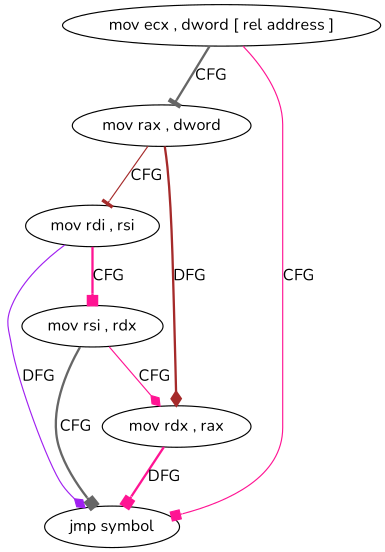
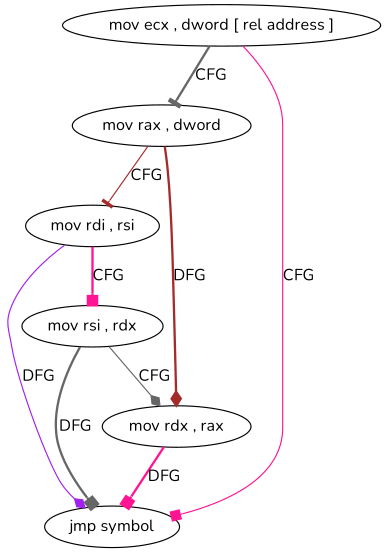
  digraph {
    fontname=Nunito
    node [fontname=Nunito]
    edge [arrowhead=box color=gray40 fontname=Nunito style=bold]
    n1 [label="mov ecx , dword [ rel address ]"]
    n2 [label="mov rax , dword"]
    n3 [label="jmp symbol"]
    n4 [label="mov rdi , rsi"]
    n5 [label="mov rdx , rax"]
    n6 [label="mov rsi , rdx"]
    n1 -> n2 [arrowhead=tee label=CFG]
    n1 -> n3 [color=deeppink label=CFG style=solid]
    n2 -> n4 [arrowhead=tee color=brown label=CFG style=solid]
    n2 -> n5 [arrowhead=diamond color=brown label=DFG]
    n4 -> n3 [arrowhead=diamond color=purple label=DFG style=solid]
    n4 -> n6 [color=deeppink label=CFG]
    n5 -> n3 [color=deeppink label=DFG]
-   n6 -> n3 [label=CFG]
-   n6 -> n5 [arrowhead=diamond color=deeppink label=CFG style=solid]
+   n6 -> n3 [label=DFG]
+   n6 -> n5 [arrowhead=diamond label=CFG style=solid]
  }
